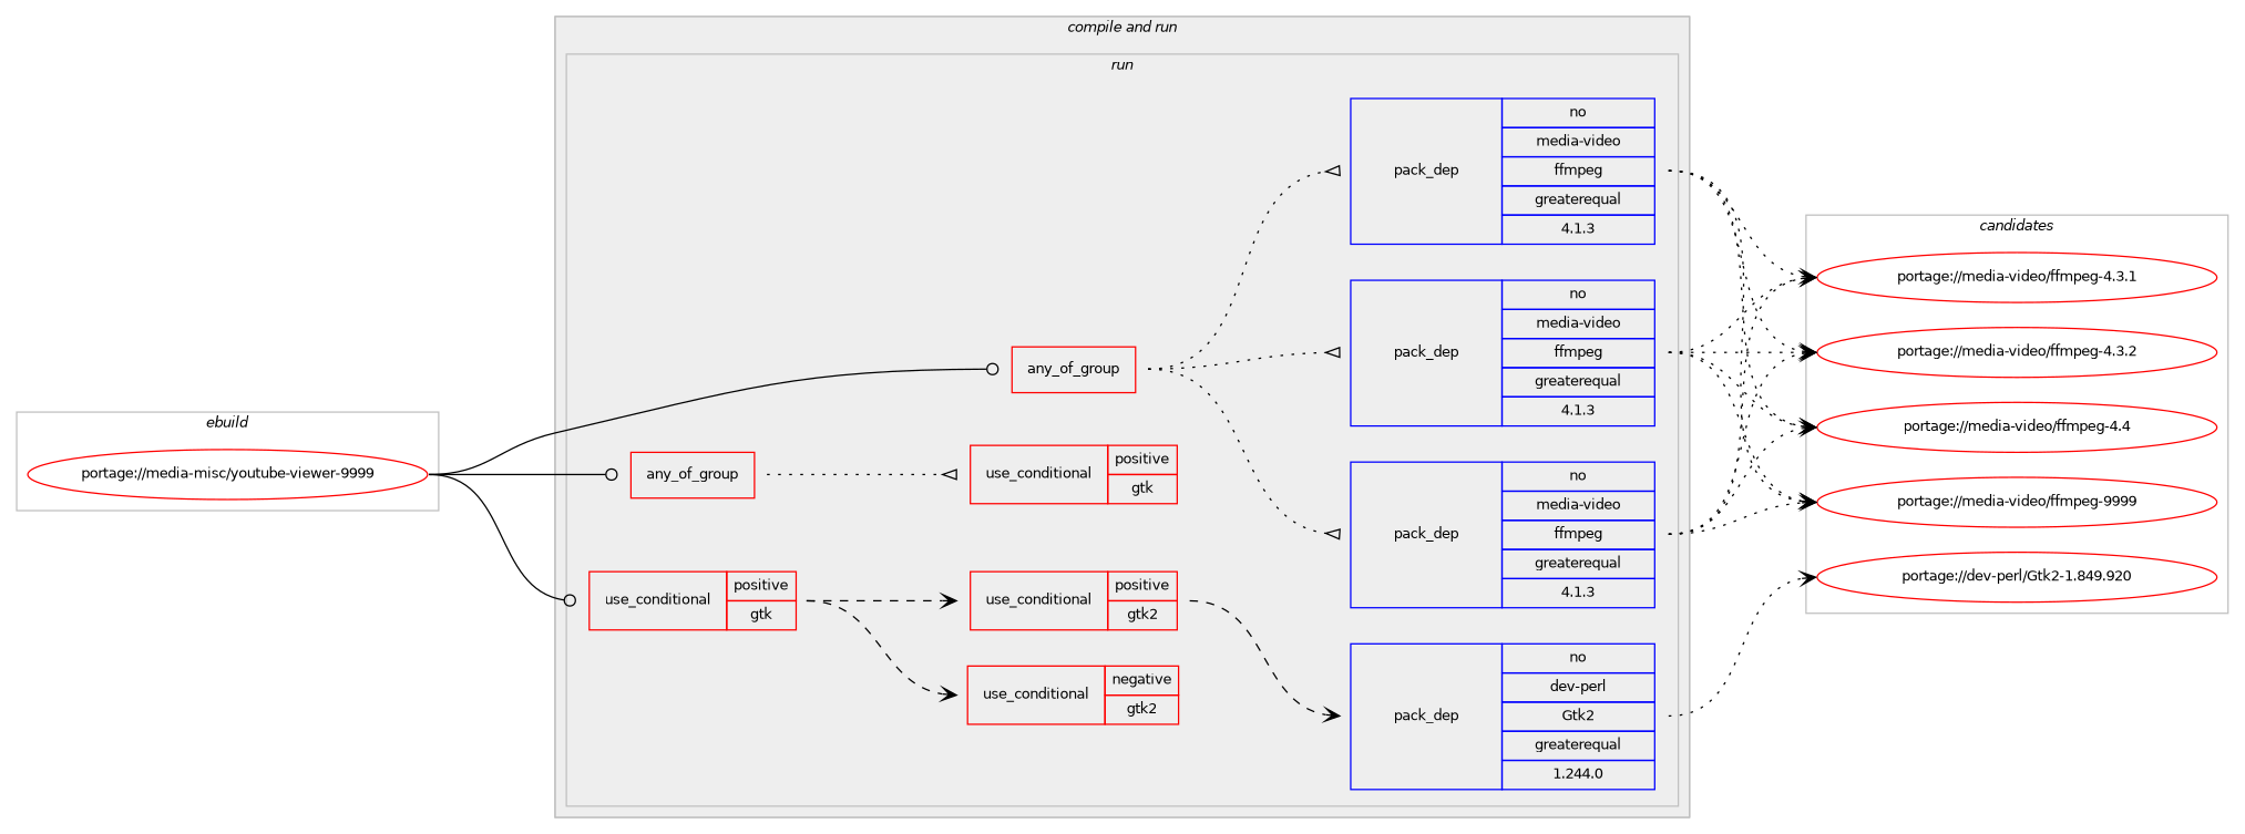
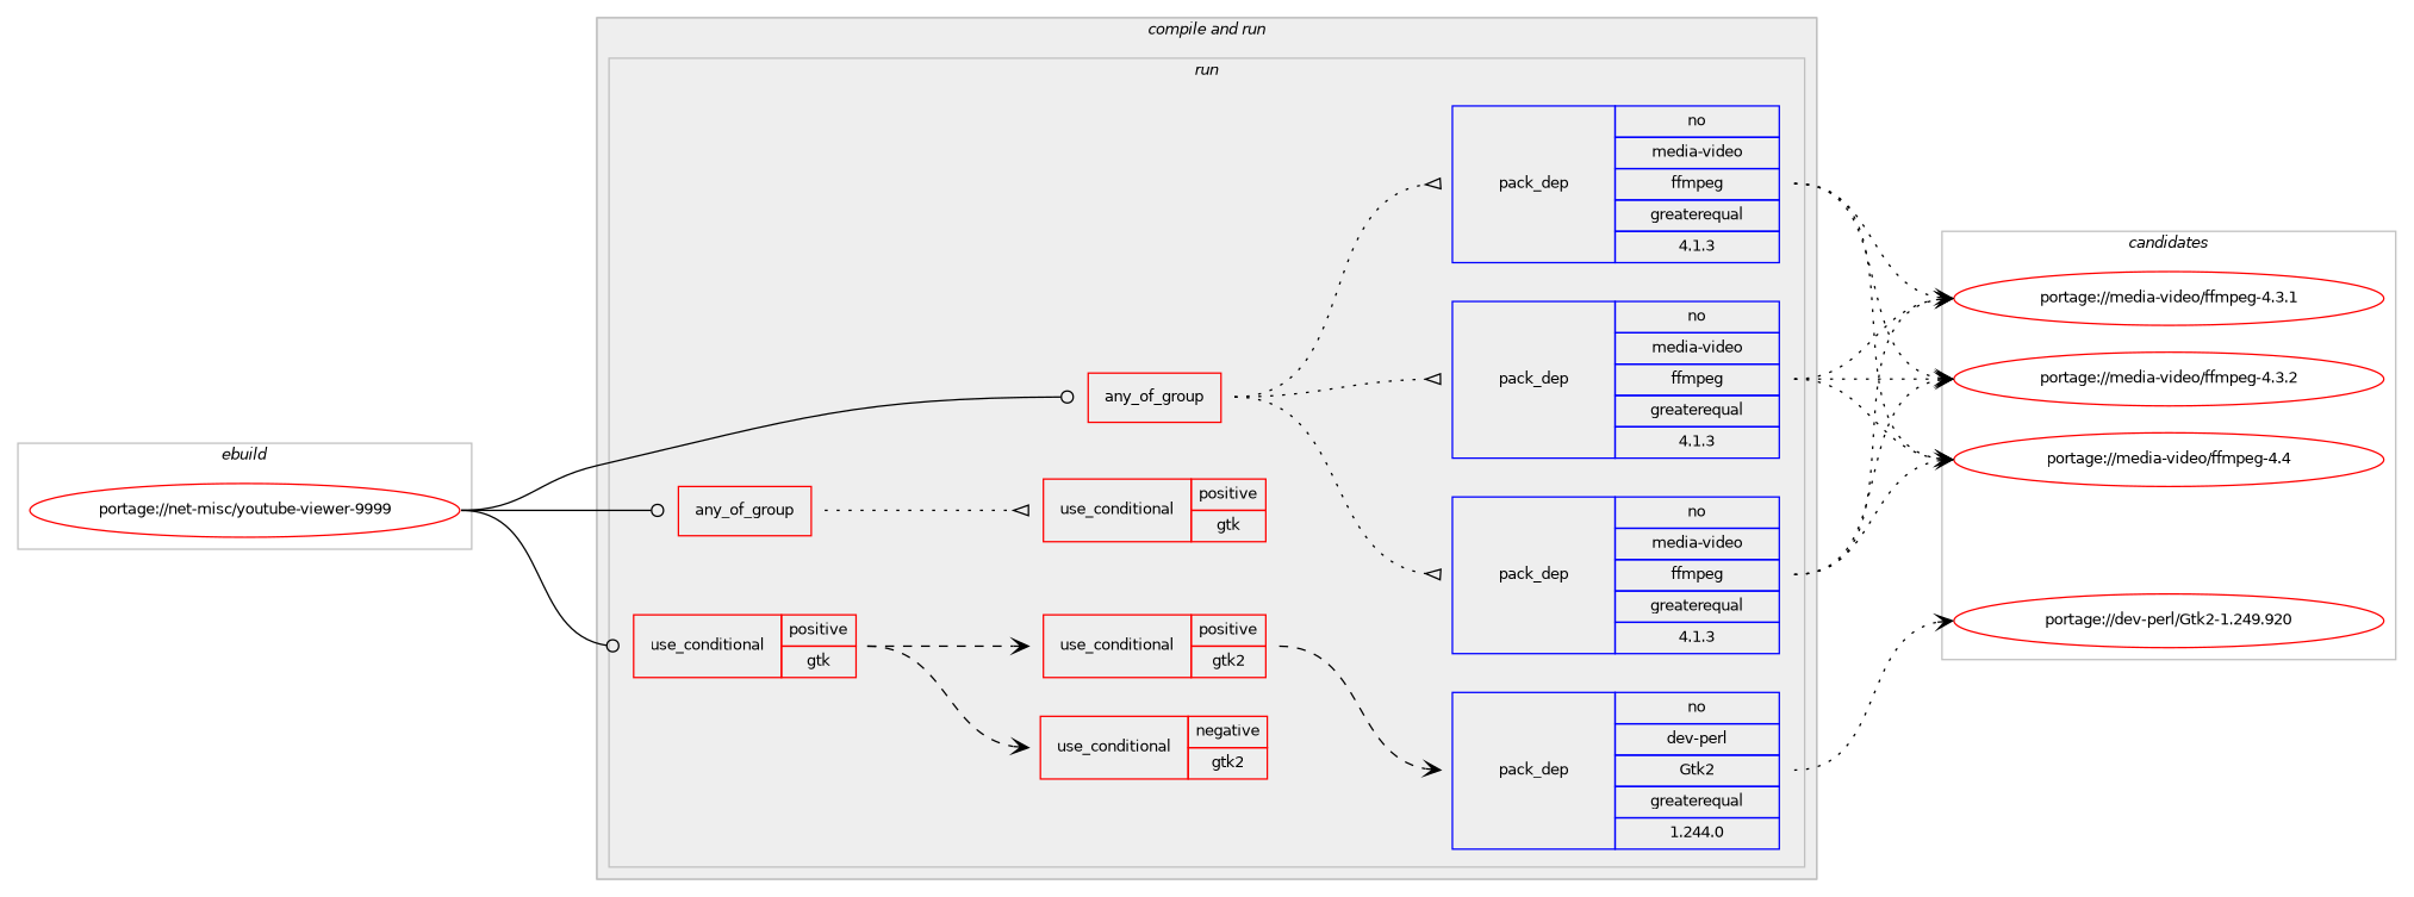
  digraph {
    compound=true
    concentrate=true
    fontname=Helvetica
    fontsize=10
    newrank=true
    rankdir=LR
    ranksep=1.5
    node [color=red fontname=Helvetica fontsize=10 shape=none]
    edge [arrowhead=vee headport=w style=dotted tailport=e weight=100]
-   n1 [label="portage://media-misc/youtube-viewer-9999" width=4 shape=""]
+   n1 [label="portage://net-misc/youtube-viewer-9999" width=4 shape=""]
    n2 [color=blue label=<<TABLE BORDER="0" CELLBORDER="1" CELLSPACING="0" CELLPADDING="4" WIDTH="220"><TR><TD ROWSPAN="6" CELLPADDING="30">pack_dep</TD></TR><TR><TD WIDTH="110">no</TD></TR><TR><TD>media-video</TD></TR><TR><TD>ffmpeg</TD></TR><TR><TD>greaterequal</TD></TR><TR><TD>4.1.3</TD></TR></TABLE>>]
    n3 [color=blue label=<<TABLE BORDER="0" CELLBORDER="1" CELLSPACING="0" CELLPADDING="4" WIDTH="220"><TR><TD ROWSPAN="6" CELLPADDING="30">pack_dep</TD></TR><TR><TD WIDTH="110">no</TD></TR><TR><TD>media-video</TD></TR><TR><TD>ffmpeg</TD></TR><TR><TD>greaterequal</TD></TR><TR><TD>4.1.3</TD></TR></TABLE>>]
    n4 [color=blue label=<<TABLE BORDER="0" CELLBORDER="1" CELLSPACING="0" CELLPADDING="4" WIDTH="220"><TR><TD ROWSPAN="6" CELLPADDING="30">pack_dep</TD></TR><TR><TD WIDTH="110">no</TD></TR><TR><TD>media-video</TD></TR><TR><TD>ffmpeg</TD></TR><TR><TD>greaterequal</TD></TR><TR><TD>4.1.3</TD></TR></TABLE>>]
    n5 [label=<<TABLE BORDER="0" CELLBORDER="1" CELLSPACING="0" CELLPADDING="4"><TR><TD CELLPADDING="10">any_of_group</TD></TR></TABLE>>]
    n6 [label=<<TABLE BORDER="0" CELLBORDER="1" CELLSPACING="0" CELLPADDING="4"><TR><TD ROWSPAN="3" CELLPADDING="10">use_conditional</TD></TR><TR><TD>positive</TD></TR><TR><TD>gtk</TD></TR></TABLE>>]
    n7 [label=<<TABLE BORDER="0" CELLBORDER="1" CELLSPACING="0" CELLPADDING="4"><TR><TD CELLPADDING="10">any_of_group</TD></TR></TABLE>>]
    n8 [color=blue label=<<TABLE BORDER="0" CELLBORDER="1" CELLSPACING="0" CELLPADDING="4" WIDTH="220"><TR><TD ROWSPAN="6" CELLPADDING="30">pack_dep</TD></TR><TR><TD WIDTH="110">no</TD></TR><TR><TD>dev-perl</TD></TR><TR><TD>Gtk2</TD></TR><TR><TD>greaterequal</TD></TR><TR><TD>1.244.0</TD></TR></TABLE>>]
    n9 [label=<<TABLE BORDER="0" CELLBORDER="1" CELLSPACING="0" CELLPADDING="4"><TR><TD ROWSPAN="3" CELLPADDING="10">use_conditional</TD></TR><TR><TD>positive</TD></TR><TR><TD>gtk2</TD></TR></TABLE>>]
    n10 [label=<<TABLE BORDER="0" CELLBORDER="1" CELLSPACING="0" CELLPADDING="4"><TR><TD ROWSPAN="3" CELLPADDING="10">use_conditional</TD></TR><TR><TD>negative</TD></TR><TR><TD>gtk2</TD></TR></TABLE>>]
    n11 [label=<<TABLE BORDER="0" CELLBORDER="1" CELLSPACING="0" CELLPADDING="4"><TR><TD ROWSPAN="3" CELLPADDING="10">use_conditional</TD></TR><TR><TD>positive</TD></TR><TR><TD>gtk</TD></TR></TABLE>>]
    n12 [label="portage://media-video/ffmpeg-4.3.1" width=4 shape=""]
    n13 [label="portage://media-video/ffmpeg-4.3.2" width=4 shape=""]
    n14 [label="portage://media-video/ffmpeg-4.4" width=4 shape=""]
-   n15 [label="portage://media-video/ffmpeg-9999" width=4 shape=""]
-   n16 [label="portage://dev-perl/Gtk2-1.849.920" width=4 shape=""]
+   n16 [label="portage://dev-perl/Gtk2-1.249.920" width=4 shape=""]
    subgraph cluster_1 {
      color=gray
      label=<<i>ebuild</i>>
      rank=same
      n1
    }
    subgraph cluster_2 {
      color=gray
      label=<<i>dependencies</i>>
      subgraph cluster_3 {
        color=gray
        fillcolor="#eeeeee"
        label=<<i>compile</i>>
        style=filled
      }
      subgraph cluster_4 {
        color=gray
        fillcolor="#eeeeee"
        label=<<i>compile and run</i>>
        style=filled
      }
      subgraph cluster_5 {
        color=gray
        fillcolor="#eeeeee"
        label=<<i>run</i>>
        style=filled
        subgraph sub_6 {
          color=gray
          fillcolor="#eeeeee"
          label=<<i>run</i>>
          style=filled
          n5
          subgraph sub_7 {
            color=gray
            fillcolor="#eeeeee"
            label=<<i>run</i>>
            style=filled
            n2
          }
          subgraph sub_8 {
            color=gray
            fillcolor="#eeeeee"
            label=<<i>run</i>>
            style=filled
            n3
          }
          subgraph sub_9 {
            color=gray
            fillcolor="#eeeeee"
            label=<<i>run</i>>
            style=filled
            n4
          }
        }
        subgraph sub_10 {
          color=gray
          fillcolor="#eeeeee"
          label=<<i>run</i>>
          style=filled
          n7
          subgraph sub_11 {
            color=gray
            fillcolor="#eeeeee"
            label=<<i>run</i>>
            style=filled
            n6
          }
        }
        subgraph sub_12 {
          color=gray
          fillcolor="#eeeeee"
          label=<<i>run</i>>
          style=filled
          n11
          subgraph sub_13 {
            color=gray
            fillcolor="#eeeeee"
            label=<<i>run</i>>
            style=filled
            n9
            subgraph sub_14 {
              color=gray
              fillcolor="#eeeeee"
              label=<<i>run</i>>
              style=filled
              n8
            }
          }
          subgraph sub_15 {
            color=gray
            fillcolor="#eeeeee"
            label=<<i>run</i>>
            style=filled
            n10
          }
        }
      }
    }
    subgraph cluster_16 {
      color=gray
      label=<<i>candidates</i>>
      rank=same
      subgraph sub_17 {
        color=black
        label=<<i>candidates</i>>
        nodesep=1
        rank=same
        n12
        n13
        n14
-       n15
      }
      subgraph sub_18 {
        color=black
        label=<<i>candidates</i>>
        nodesep=1
        rank=same
        n12
        n13
        n14
-       n15
      }
      subgraph sub_19 {
        color=black
        label=<<i>candidates</i>>
        nodesep=1
        rank=same
        n12
        n13
        n14
-       n15
      }
      subgraph sub_20 {
        color=black
        label=<<i>candidates</i>>
        nodesep=1
        rank=same
        n16
      }
    }
    n1 -> n5 [arrowhead=odot style=solid weight=20]
    n1 -> n7 [arrowhead=odot style=solid weight=20]
    n1 -> n11 [arrowhead=odot style=solid weight=20]
    n2 -> n12
    n2 -> n13
    n2 -> n14
-   n2 -> n15
    n3 -> n12
    n3 -> n13
    n3 -> n14
-   n3 -> n15
    n4 -> n12
    n4 -> n13
    n4 -> n14
-   n4 -> n15
    n5 -> n2 [arrowhead=oinv weight=20]
    n5 -> n3 [arrowhead=oinv weight=20]
    n5 -> n4 [arrowhead=oinv weight=20]
    n7 -> n6 [arrowhead=oinv weight=20]
    n8 -> n16
    n9 -> n8 [style=dashed weight=20]
    n11 -> n9 [style=dashed weight=20]
    n11 -> n10 [style=dashed weight=20]
  }
